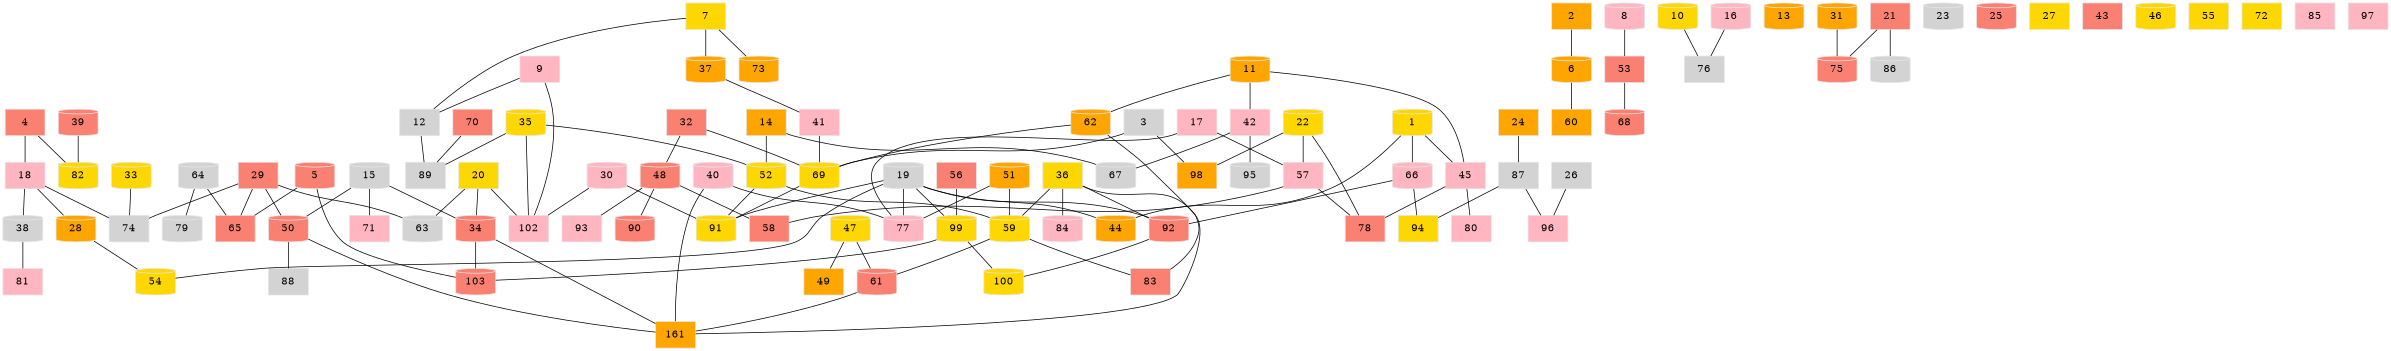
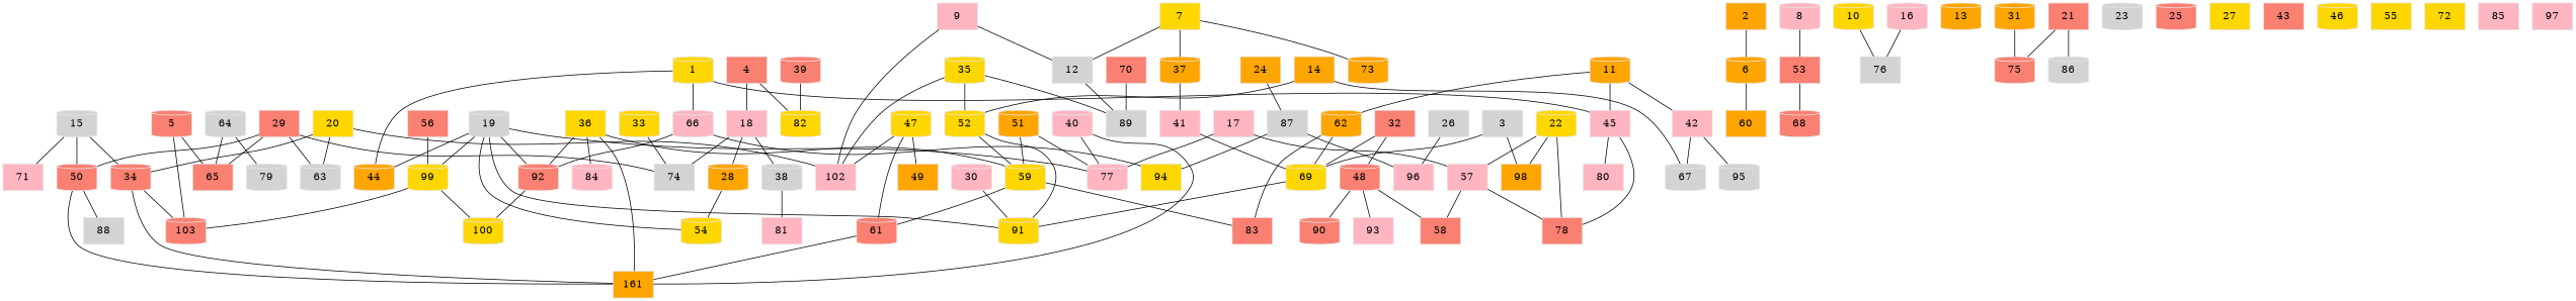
  graph {
    node [color=gray90 fillcolor=salmon shape=cylinder style=filled]
    1 [fillcolor=gold]
    44 [fillcolor=orange]
    45 [fillcolor=lightpink shape=box]
    66 [fillcolor=lightpink]
    78 [shape=box]
    80 [fillcolor=lightpink shape=box]
    92
    94 [fillcolor=gold shape=box]
    2 [fillcolor=orange shape=box]
    6 [fillcolor=orange]
    60 [fillcolor=orange shape=box]
    3 [fillcolor=lightgrey shape=box]
    69 [fillcolor=gold]
    98 [fillcolor=orange shape=box]
    91 [fillcolor=gold]
    4 [shape=box]
    18 [fillcolor=lightpink shape=box]
    82 [fillcolor=gold]
    28 [fillcolor=orange]
    38 [fillcolor=lightgrey]
    74 [fillcolor=lightgrey shape=box]
    65 [shape=box]
    5
    103
    7 [fillcolor=gold shape=box]
    12 [fillcolor=lightgrey shape=box]
    37 [fillcolor=orange]
    73 [fillcolor=orange]
    89 [fillcolor=lightgrey shape=box]
    41 [fillcolor=lightpink shape=box]
    8 [fillcolor=lightpink]
    53 [shape=box]
    68
    9 [fillcolor=lightpink shape=box]
    102 [fillcolor=lightpink shape=box]
    10 [fillcolor=gold]
    76 [fillcolor=lightgrey shape=box]
    11 [fillcolor=orange]
    42 [fillcolor=lightpink shape=box]
    62 [fillcolor=orange]
    67 [fillcolor=lightgrey]
    95 [fillcolor=lightgrey]
    83 [shape=box]
    13 [fillcolor=orange]
    14 [fillcolor=orange shape=box]
    52 [fillcolor=gold]
    59 [fillcolor=gold]
    15 [fillcolor=lightgrey]
    34
    50
    71 [fillcolor=lightpink shape=box]
    n52 [fillcolor=orange label=161 shape=box]
    88 [fillcolor=lightgrey shape=box]
    16 [fillcolor=lightpink]
    17 [fillcolor=lightpink shape=box]
    57 [fillcolor=lightpink shape=box]
    77 [fillcolor=lightpink]
    58 [shape=box]
    54 [fillcolor=gold]
    81 [fillcolor=lightpink shape=box]
    19 [fillcolor=lightgrey]
    99 [fillcolor=gold]
    100 [fillcolor=gold]
    20 [fillcolor=gold shape=box]
    63 [fillcolor=lightgrey]
    21 [shape=box]
    75
    86 [fillcolor=lightgrey]
    22 [fillcolor=gold]
    23 [fillcolor=lightgrey]
    24 [fillcolor=orange shape=box]
    87 [fillcolor=lightgrey shape=box]
    96 [fillcolor=lightpink shape=box]
    25
    26 [fillcolor=lightgrey shape=box]
    27 [fillcolor=gold shape=box]
    29 [shape=box]
    30 [fillcolor=lightpink]
    31 [fillcolor=orange]
    32 [shape=box]
    48
    90
    93 [fillcolor=lightpink shape=box]
    33 [fillcolor=gold]
    35 [fillcolor=gold]
    36 [fillcolor=gold shape=box]
    84 [fillcolor=lightpink]
    61
    39
    40 [fillcolor=lightpink]
    43 [shape=box]
    46 [fillcolor=gold]
    47 [fillcolor=gold]
    49 [fillcolor=orange shape=box]
    51 [fillcolor=orange]
    55 [fillcolor=gold shape=box]
    56 [shape=box]
    64 [fillcolor=lightgrey]
    79 [fillcolor=lightgrey]
    70 [shape=box]
    72 [fillcolor=gold shape=box]
    85 [fillcolor=lightpink shape=box]
    97 [fillcolor=lightpink shape=box]
    1 -- 44
    1 -- 45
    1 -- 66
    45 -- 78
    45 -- 80
    66 -- 92
    66 -- 94
    92 -- 100
    2 -- 6
    6 -- 60
    3 -- 69
    3 -- 98
    69 -- 91
    4 -- 18
    4 -- 82
    18 -- 28
    18 -- 38
    18 -- 74
    28 -- 54
    38 -- 81
    5 -- 65
    5 -- 103
    7 -- 12
    7 -- 37
    7 -- 73
    12 -- 89
    37 -- 41
    41 -- 69
    8 -- 53
    53 -- 68
    9 -- 12
    9 -- 102
    10 -- 76
    11 -- 45
    11 -- 42
    11 -- 62
    42 -- 67
    42 -- 95
    62 -- 69
    62 -- 83
    14 -- 67
    14 -- 52
    52 -- 91
    52 -- 59
    59 -- 83
    59 -- 61
    15 -- 34
    15 -- 50
    15 -- 71
    34 -- 103
    34 -- n52
    50 -- n52
    50 -- 88
    16 -- 76
    17 -- 57
    17 -- 77
    57 -- 78
    57 -- 58
    19 -- 44
    19 -- 92
    19 -- 91
    19 -- 77
    19 -- 54
    19 -- 99
    99 -- 103
    99 -- 100
    20 -- 102
    20 -- 34
    20 -- 63
    21 -- 75
    21 -- 86
    22 -- 78
    22 -- 98
    22 -- 57
    24 -- 87
    87 -- 94
    87 -- 96
    26 -- 96
    29 -- 74
    29 -- 65
    29 -- 50
    29 -- 63
    30 -- 91
    31 -- 75
    32 -- 69
    32 -- 48
    48 -- 58
    48 -- 90
    48 -- 93
    33 -- 74
    35 -- 89
    35 -- 102
    35 -- 52
    36 -- 92
    36 -- 59
    36 -- n52
    36 -- 84
    61 -- n52
    39 -- 82
    40 -- n52
    40 -- 77
-   30 -- 102
+   47 -- 102
    47 -- 61
    47 -- 49
    51 -- 59
    51 -- 77
    56 -- 99
    64 -- 65
    64 -- 79
    70 -- 89
  }
